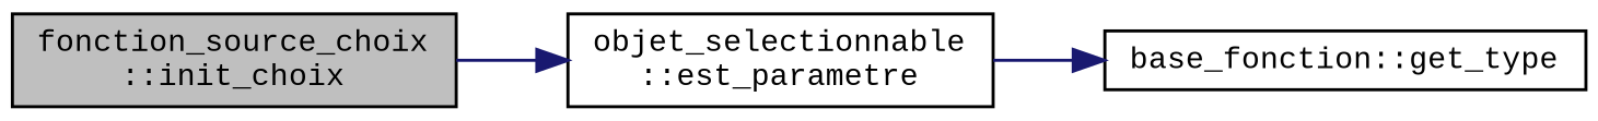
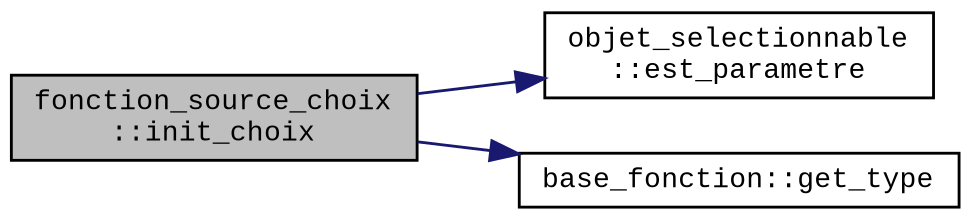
  digraph {
    fontname="Liberation Mono"
    rankdir=LR
    node [color=black fillcolor=white fontname="Liberation Mono" fontsize=10 shape=record style=filled]
    edge [color=midnightblue fontname="Liberation Mono" fontsize=10 labelfontname=Helvetica labelfontsize=10 style=solid]
    n1 [fillcolor=grey75 fontcolor=black height=0.2 label="fonction_source_choix\l::init_choix" width=0.4]
    n2 [height=0.2 label="objet_selectionnable\l::est_parametre" width=0.4]
    n3 [height=0.2 label="base_fonction::get_type" width=0.4]
    n1 -> n2
-   n2 -> n3
+   n1 -> n3
  }
